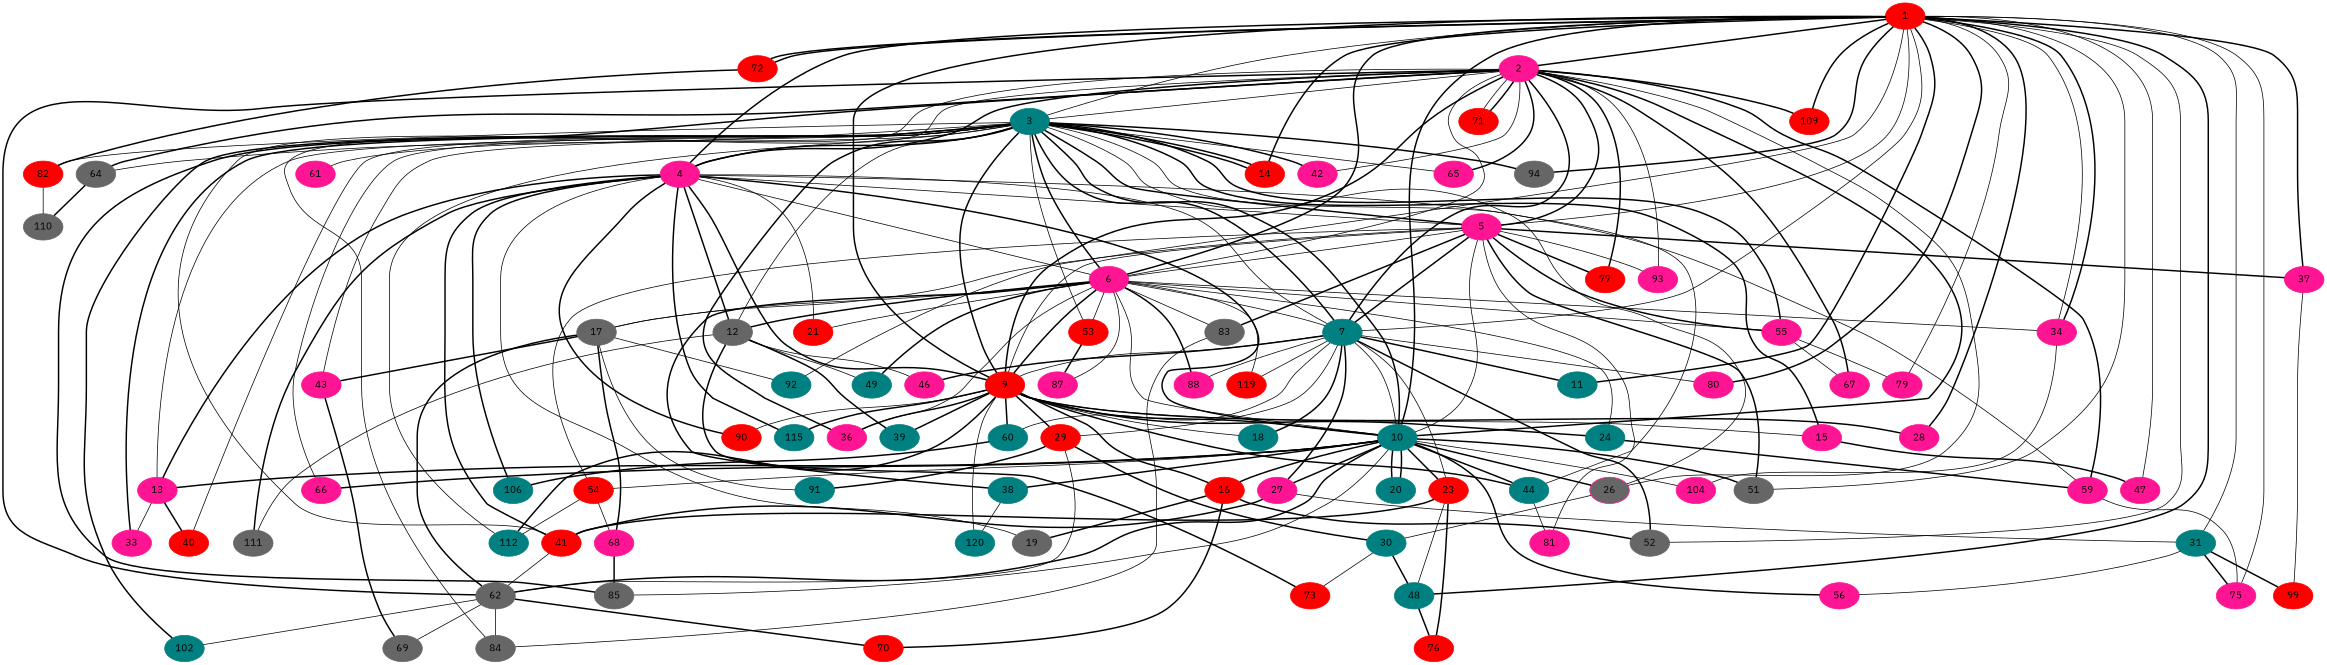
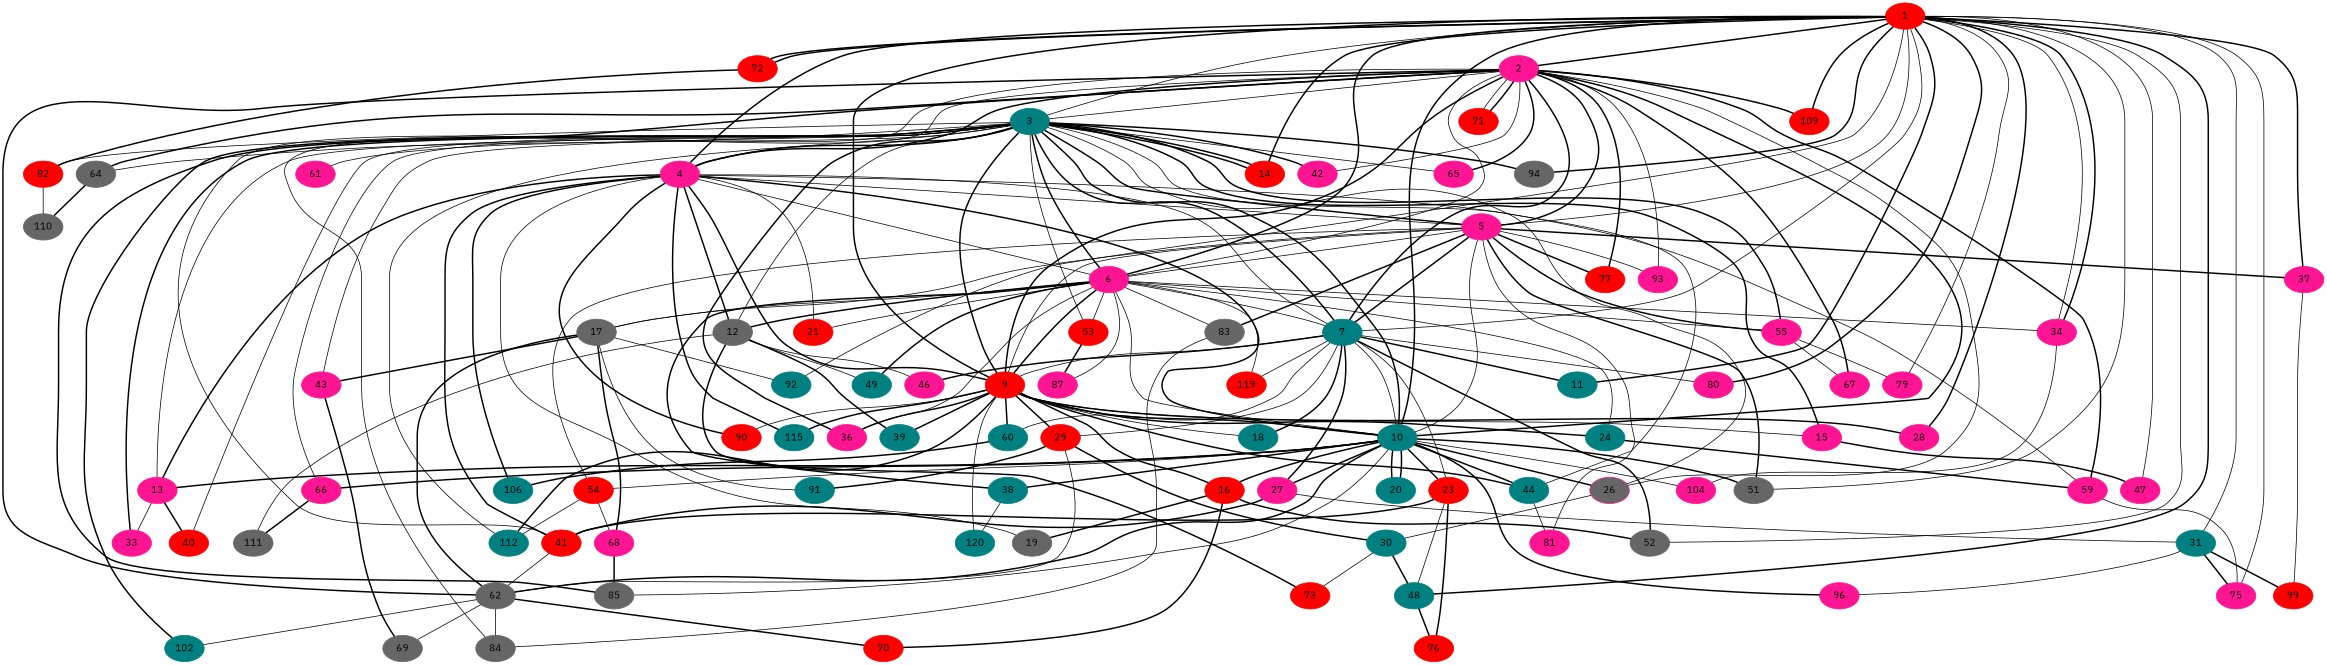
  graph {
    fontname="IBM Plex Sans"
    node [color=deeppink fontname="IBM Plex Sans" style=filled]
    edge [fontname="IBM Plex Sans" style=bold]
    1 [color=red super="+107"]
    2 [super="+105"]
    3 [color=teal super="+8"]
    4 [super="+63"]
    5 [super="+22"]
    6 [super="+113"]
    7 [color=teal super="+57"]
    9 [color=red super="+35"]
    10 [color=teal super="+101"]
    11 [color=teal]
    14 [color=red super="+25"]
    28
    31 [color=teal]
    34 [super="+45"]
    37
    47
    48 [color=teal super="+100"]
    51 [color=gray40 super="+96"]
    52 [color=gray40 super="+58"]
    72 [color=red]
    75
    79
    80
    92 [color=teal]
    94 [color=gray40]
    109 [color=red]
    26 [fillcolor=gray40 super="+74"]
    41 [color=red super="+50"]
    42
    59 [super="+118"]
    62 [color=gray40]
    64 [color=gray40]
    65
    67
    71 [color=red]
    77 [color=red]
    84 [color=gray40 super="+108"]
    85 [color=gray40 super="+103"]
    93
    12 [color=gray40 super="+117"]
    13 [super="+32"]
    15
    33
    36 [super="+95"]
    40 [color=red]
    43
    44 [color=teal super="+114"]
    53 [color=red]
    55 [super="+122"]
    61
    66
    82 [color=red]
    102 [color=teal]
    112 [color=teal super="+116"]
    19 [color=gray40]
    21 [color=red]
    90 [color=red]
    106 [color=teal]
    111 [color=gray40]
    115 [color=teal]
    17 [color=gray40 super="+89"]
    54 [color=red]
    81
    83 [color=gray40]
    24 [color=teal]
    38 [color=teal]
    49 [color=teal]
    87
-   88
    119 [color=red]
    18 [color=teal]
    23 [color=red super="+97"]
    27
    29 [color=red]
    46
    60 [color=teal]
    16 [color=red super="+86"]
    39 [color=teal super="+98"]
    120 [color=teal]
    20 [color=teal]
-   56
+   56 [label=96]
    104
    99 [color=red]
    76 [color=red]
    30 [color=teal]
    70 [color=red]
    69 [color=gray40]
    110 [color=gray40]
    73 [color=red]
    68 [super="+121"]
    91 [color=teal]
    1 -- 2
    1 -- 3 [style=solid weight=2]
    1 -- 4
    1 -- 5 [style=solid]
    1 -- 6
    1 -- 7 [style=solid]
    1 -- 9 [weight=2]
    1 -- 10
    1 -- 11
    1 -- 14
    1 -- 28
    1 -- 31 [style=solid]
    1 -- 34 [style=solid]
    1 -- 34
    1 -- 37
    1 -- 47 [style=solid]
    1 -- 48
    1 -- 51 [style=solid]
    1 -- 52 [style=solid]
    1 -- 72
    1 -- 72
    1 -- 75 [style=solid]
    1 -- 79 [style=solid]
    1 -- 80
    1 -- 92 [style=solid]
    1 -- 94
    1 -- 109
    2 -- 3 [style=solid weight=2]
    2 -- 4
    2 -- 5
    2 -- 6 [style=solid]
    2 -- 7 [weight=2]
    2 -- 9
    2 -- 10
    2 -- 109
    2 -- 26 [style=solid]
    2 -- 41 [style=solid]
    2 -- 42 [style=solid]
    2 -- 59
    2 -- 62
    2 -- 64
    2 -- 65
    2 -- 67
    2 -- 71 [style=solid]
    2 -- 71
    2 -- 77
    2 -- 84 [style=solid]
    2 -- 85
    2 -- 93 [style=solid]
    3 -- 4 [weight=2]
    3 -- 5 [weight=3]
    3 -- 6 [weight=3]
    3 -- 7 [weight=2]
    3 -- 9 [weight=2]
    3 -- 10 [weight=2]
    3 -- 14
    3 -- 14
    3 -- 94
    3 -- 26 [style=solid]
    3 -- 42
    3 -- 64 [style=solid]
    3 -- 65 [style=solid]
    3 -- 12 [style=solid]
    3 -- 13 [style=solid]
    3 -- 15
    3 -- 33
    3 -- 36
    3 -- 40 [style=solid]
    3 -- 43 [style=solid]
    3 -- 44 [style=solid]
    3 -- 53 [style=solid]
    3 -- 55
    3 -- 61 [style=solid weight=2]
    3 -- 66 [style=solid]
    3 -- 82 [style=solid]
    3 -- 102
    3 -- 112 [style=solid]
    4 -- 5 [style=solid]
    4 -- 6 [style=solid]
    4 -- 7 [style=solid]
    4 -- 9
    4 -- 10 [weight=2]
    4 -- 41
    4 -- 59 [style=solid]
    4 -- 12
    4 -- 13
    4 -- 19 [style=solid]
    4 -- 21 [style=solid]
    4 -- 90
    4 -- 106
-   4 -- 111
+   66 -- 111
    4 -- 115
    5 -- 6 [style=solid]
    5 -- 7
    5 -- 9 [style=solid]
    5 -- 10 [style=solid]
    5 -- 37
    5 -- 51
    5 -- 77
    5 -- 93 [style=solid]
    5 -- 55
    5 -- 17 [style=solid]
    5 -- 54 [style=solid]
    5 -- 81 [style=solid]
    5 -- 83
    6 -- 7 [style=solid]
    6 -- 9
    6 -- 10 [style=solid]
    6 -- 34 [style=solid]
    6 -- 12
    6 -- 36 [style=solid]
    6 -- 53 [style=solid]
    6 -- 55 [style=solid]
    6 -- 21 [style=solid]
    6 -- 17 [style=solid]
    6 -- 83 [style=solid]
    6 -- 24 [style=solid]
    6 -- 38
    6 -- 49
    6 -- 87 [style=solid]
-   6 -- 88
    6 -- 119 [style=solid]
    7 -- 9 [style=solid]
    7 -- 10 [style=solid]
    7 -- 11
    7 -- 52
    7 -- 80 [style=solid]
-   7 -- 88 [style=solid]
    7 -- 119 [style=solid]
    7 -- 18
    7 -- 23 [style=solid]
    7 -- 27
    7 -- 29 [style=solid]
    7 -- 46
    7 -- 60 [style=solid]
    9 -- 10
    9 -- 28
    9 -- 15 [style=solid]
    9 -- 36
    9 -- 44
    9 -- 112
    9 -- 90 [style=solid]
    9 -- 115
    9 -- 24
    9 -- 18 [style=solid]
    9 -- 29
    9 -- 60
    9 -- 16
    9 -- 39 [weight=2]
    9 -- 120 [style=solid]
    10 -- 51
    10 -- 26
    10 -- 62
    10 -- 85 [style=solid]
    10 -- 13
    10 -- 44
    10 -- 66
    10 -- 54 [style=solid]
    10 -- 38
    10 -- 23
    10 -- 27
    10 -- 16 [weight=2]
    10 -- 20
    10 -- 20
    10 -- 56
    10 -- 104 [style=solid]
    31 -- 75
    31 -- 56 [style=solid]
    31 -- 99
    34 -- 104 [style=solid]
    37 -- 99 [style=solid]
    48 -- 76
    72 -- 82
    26 -- 30 [style=solid]
    41 -- 62 [style=solid]
    59 -- 75 [style=solid]
    62 -- 84 [style=solid]
    62 -- 102 [style=solid]
    62 -- 70
    62 -- 69 [style=solid]
    64 -- 110
    12 -- 111 [style=solid]
    12 -- 49 [style=solid]
    12 -- 46 [style=solid]
    12 -- 39
    12 -- 73
    13 -- 33 [style=solid]
    13 -- 40
    15 -- 47
    43 -- 69
    44 -- 81 [style=solid]
    53 -- 87
    55 -- 79 [style=solid]
    55 -- 67 [style=solid]
    82 -- 110 [style=solid]
    17 -- 92 [style=solid]
    17 -- 62
    17 -- 43
    17 -- 68
    17 -- 91 [style=solid]
    54 -- 112 [style=solid]
    54 -- 68 [style=solid]
    83 -- 84 [style=solid]
    24 -- 59
    38 -- 120 [style=solid]
    23 -- 48 [style=solid]
    23 -- 41
    23 -- 76
    27 -- 31 [style=solid]
    27 -- 41
    29 -- 62 [style=solid]
    29 -- 30
    29 -- 91
    60 -- 106
    16 -- 52
    16 -- 19
    16 -- 70
    30 -- 48
    30 -- 73 [style=solid]
    68 -- 85
  }
